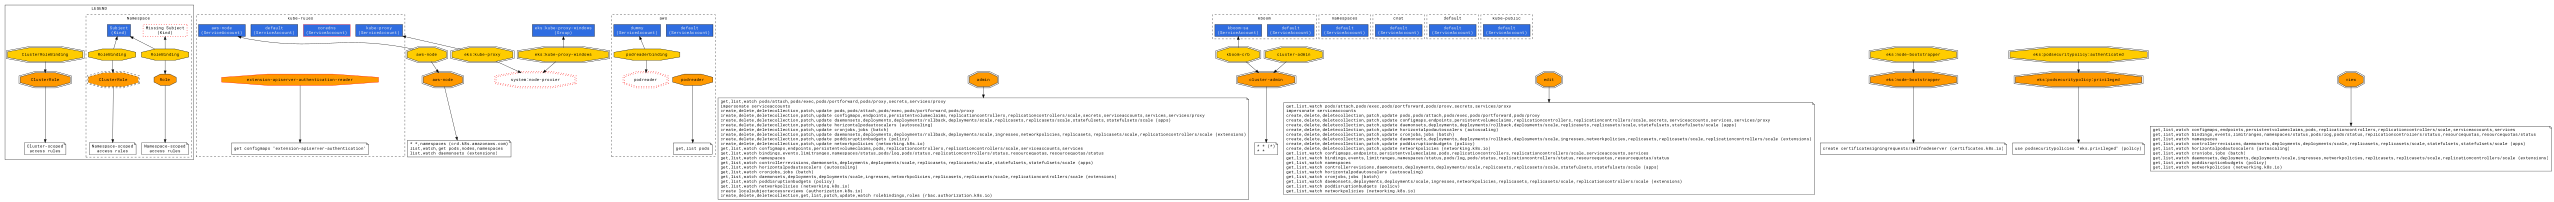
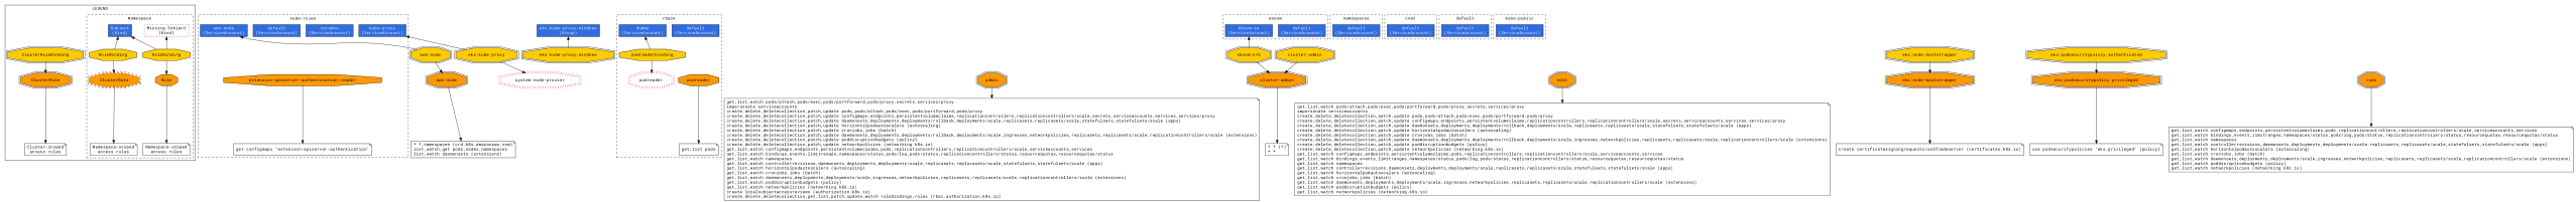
  digraph {
    fontname="Roboto Mono"
    newrank=true
    node [color=black fillcolor="#2f6de1" fontcolor="#030303" fontname="Roboto Mono" penwidth=1.0 shape=doubleoctagon style=filled]
    edge [fontname="Roboto Mono"]
    n1 [fillcolor="#ff9900" label=ClusterRole style="filled,dashed"]
    n2 [fillcolor="#ff9900" label=Role shape=octagon]
    n3 [fillcolor="#ff9900" label=ClusterRole]
-   n4 [color=red fillcolor="#ff9900" label="extension-apiserver-authentication-reader" shape=octagon]
+   n4 [fillcolor="#ff9900" label="extension-apiserver-authentication-reader" shape=octagon]
    n5 [color=red fillcolor="#ff9900" label=podreader penwidth=2.0 style=dotted]
    n6 [fillcolor="#ff9900" label=podreader shape=octagon]
    n7 [fillcolor="#ff9900" label=admin]
    n8 [fillcolor="#ff9900" label="aws-node"]
    n9 [fillcolor="#ff9900" label="cluster-admin"]
    n10 [fillcolor="#ff9900" label=edit]
    n11 [fillcolor="#ff9900" label="eks:node-bootstrapper"]
    n12 [fillcolor="#ff9900" label="eks:podsecuritypolicy:privileged"]
    n13 [color=red fillcolor="#ff9900" label="system:node-proxier" penwidth=2.0 style=dotted]
    n14 [fillcolor="#ff9900" label=view]
    n15 [color=red label="Missing Subject\n(Kind)" penwidth=2.0 shape=box style=dotted]
    n16 [fillcolor="#ffcc00" label=RoleBinding shape=octagon color=""]
    n17 [fontcolor="#f0f0f0" label="Subject\n(Kind)" shape=box]
    n18 [fillcolor="#ffcc00" label=RoleBinding shape=octagon color=""]
    n19 [label="Namespace-scoped\naccess rules" shape=note color="" fillcolor="" fontcolor="" penwidth="" style=""]
    n20 [label="Namespace-scoped\laccess rules" shape=note color="" fillcolor="" fontcolor="" penwidth="" style=""]
    n21 [label="Cluster-scoped\laccess rules" shape=note color="" fillcolor="" fontcolor="" penwidth="" style=""]
    n22 [fillcolor="#ffcc00" label=ClusterRoleBinding color=""]
    n23 [fontcolor="#f0f0f0" label="default\n(ServiceAccount)" shape=box]
    n24 [fontcolor="#f0f0f0" label="default\n(ServiceAccount)" shape=box]
    n25 [fontcolor="#f0f0f0" label="default\n(ServiceAccount)" shape=box]
    n26 [fontcolor="#f0f0f0" label="default\n(ServiceAccount)" shape=box]
    n27 [fontcolor="#f0f0f0" label="kboom-sa\n(ServiceAccount)" shape=box]
    n28 [fontcolor="#f0f0f0" label="default\n(ServiceAccount)" shape=box]
    n29 [fontcolor="#f0f0f0" label="aws-node\n(ServiceAccount)" shape=box]
-   n30 [color=red fontcolor="#f0f0f0" label="coredns\n(ServiceAccount)" shape=box]
+   n30 [fontcolor="#f0f0f0" label="coredns\n(ServiceAccount)" shape=box]
    n31 [fontcolor="#f0f0f0" label="default\n(ServiceAccount)" shape=box]
    n32 [fontcolor="#f0f0f0" label="kube-proxy\n(ServiceAccount)" shape=box]
    n33 [label="get configmaps \"extension-apiserver-authentication\"\l" shape=note color="" fillcolor="" fontcolor="" penwidth="" style=""]
    n34 [fontcolor="#f0f0f0" label="default\n(ServiceAccount)" shape=box]
    n35 [fontcolor="#f0f0f0" label="dummy\n(ServiceAccount)" shape=box]
    n36 [fillcolor="#ffcc00" label=podreaderbinding shape=octagon color=""]
    n37 [label="get,list pods\l" shape=note color="" fillcolor="" fontcolor="" penwidth="" style=""]
    n38 [label="get,list,watch pods/attach,pods/exec,pods/portforward,pods/proxy,secrets,services/proxy\limpersonate serviceaccounts\lcreate,delete,deletecollection,patch,update pods,pods/attach,pods/exec,pods/portforward,pods/proxy\lcreate,delete,deletecollection,patch,update configmaps,endpoints,persistentvolumeclaims,replicationcontrollers,replicationcontrollers/scale,secrets,serviceaccounts,services,services/proxy\lcreate,delete,deletecollection,patch,update daemonsets,deployments,deployments/rollback,deployments/scale,replicasets,replicasets/scale,statefulsets,statefulsets/scale (apps)\lcreate,delete,deletecollection,patch,update horizontalpodautoscalers (autoscaling)\lcreate,delete,deletecollection,patch,update cronjobs,jobs (batch)\lcreate,delete,deletecollection,patch,update daemonsets,deployments,deployments/rollback,deployments/scale,ingresses,networkpolicies,replicasets,replicasets/scale,replicationcontrollers/scale (extensions)\lcreate,delete,deletecollection,patch,update poddisruptionbudgets (policy)\lcreate,delete,deletecollection,patch,update networkpolicies (networking.k8s.io)\lget,list,watch configmaps,endpoints,persistentvolumeclaims,pods,replicationcontrollers,replicationcontrollers/scale,serviceaccounts,services\lget,list,watch bindings,events,limitranges,namespaces/status,pods/log,pods/status,replicationcontrollers/status,resourcequotas,resourcequotas/status\lget,list,watch namespaces\lget,list,watch controllerrevisions,daemonsets,deployments,deployments/scale,replicasets,replicasets/scale,statefulsets,statefulsets/scale (apps)\lget,list,watch horizontalpodautoscalers (autoscaling)\lget,list,watch cronjobs,jobs (batch)\lget,list,watch daemonsets,deployments,deployments/scale,ingresses,networkpolicies,replicasets,replicasets/scale,replicationcontrollers/scale (extensions)\lget,list,watch poddisruptionbudgets (policy)\lget,list,watch networkpolicies (networking.k8s.io)\lcreate localsubjectaccessreviews (authorization.k8s.io)\lcreate,delete,deletecollection,get,list,patch,update,watch rolebindings,roles (rbac.authorization.k8s.io)\l" shape=note color="" fillcolor="" fontcolor="" penwidth="" style=""]
    n39 [label="* *,namespaces (crd.k8s.amazonaws.com)\llist,watch,get pods,nodes,namespaces\llist,watch daemonsets (extensions)\l" shape=note color="" fillcolor="" fontcolor="" penwidth="" style=""]
    n40 [label="* * (*)\l* *\l" shape=note color="" fillcolor="" fontcolor="" penwidth="" style=""]
    n41 [label="get,list,watch pods/attach,pods/exec,pods/portforward,pods/proxy,secrets,services/proxy\limpersonate serviceaccounts\lcreate,delete,deletecollection,patch,update pods,pods/attach,pods/exec,pods/portforward,pods/proxy\lcreate,delete,deletecollection,patch,update configmaps,endpoints,persistentvolumeclaims,replicationcontrollers,replicationcontrollers/scale,secrets,serviceaccounts,services,services/proxy\lcreate,delete,deletecollection,patch,update daemonsets,deployments,deployments/rollback,deployments/scale,replicasets,replicasets/scale,statefulsets,statefulsets/scale (apps)\lcreate,delete,deletecollection,patch,update horizontalpodautoscalers (autoscaling)\lcreate,delete,deletecollection,patch,update cronjobs,jobs (batch)\lcreate,delete,deletecollection,patch,update daemonsets,deployments,deployments/rollback,deployments/scale,ingresses,networkpolicies,replicasets,replicasets/scale,replicationcontrollers/scale (extensions)\lcreate,delete,deletecollection,patch,update poddisruptionbudgets (policy)\lcreate,delete,deletecollection,patch,update networkpolicies (networking.k8s.io)\lget,list,watch configmaps,endpoints,persistentvolumeclaims,pods,replicationcontrollers,replicationcontrollers/scale,serviceaccounts,services\lget,list,watch bindings,events,limitranges,namespaces/status,pods/log,pods/status,replicationcontrollers/status,resourcequotas,resourcequotas/status\lget,list,watch namespaces\lget,list,watch controllerrevisions,daemonsets,deployments,deployments/scale,replicasets,replicasets/scale,statefulsets,statefulsets/scale (apps)\lget,list,watch horizontalpodautoscalers (autoscaling)\lget,list,watch cronjobs,jobs (batch)\lget,list,watch daemonsets,deployments,deployments/scale,ingresses,networkpolicies,replicasets,replicasets/scale,replicationcontrollers/scale (extensions)\lget,list,watch poddisruptionbudgets (policy)\lget,list,watch networkpolicies (networking.k8s.io)\l" shape=note color="" fillcolor="" fontcolor="" penwidth="" style=""]
    n42 [label="create certificatesigningrequests/selfnodeserver (certificates.k8s.io)\l" shape=note color="" fillcolor="" fontcolor="" penwidth="" style=""]
    n43 [label="use podsecuritypolicies \"eks.privileged\" (policy)\l" shape=note color="" fillcolor="" fontcolor="" penwidth="" style=""]
    n44 [label="get,list,watch configmaps,endpoints,persistentvolumeclaims,pods,replicationcontrollers,replicationcontrollers/scale,serviceaccounts,services\lget,list,watch bindings,events,limitranges,namespaces/status,pods/log,pods/status,replicationcontrollers/status,resourcequotas,resourcequotas/status\lget,list,watch namespaces\lget,list,watch controllerrevisions,daemonsets,deployments,deployments/scale,replicasets,replicasets/scale,statefulsets,statefulsets/scale (apps)\lget,list,watch horizontalpodautoscalers (autoscaling)\lget,list,watch cronjobs,jobs (batch)\lget,list,watch daemonsets,deployments,deployments/scale,ingresses,networkpolicies,replicasets,replicasets/scale,replicationcontrollers/scale (extensions)\lget,list,watch poddisruptionbudgets (policy)\lget,list,watch networkpolicies (networking.k8s.io)\l" shape=note color="" fillcolor="" fontcolor="" penwidth="" style=""]
    n45 [fillcolor="#ffcc00" label="kboom-crb" color=""]
    n46 [fillcolor="#ffcc00" label="aws-node" color=""]
    n47 [fillcolor="#ffcc00" label="eks:kube-proxy" color=""]
    n48 [fontcolor="#f0f0f0" label="eks:kube-proxy-windows\n(Group)" shape=box]
    n49 [fillcolor="#ffcc00" label="eks:kube-proxy-windows" color=""]
    n50 [fillcolor="#ffcc00" label="cluster-admin" color=""]
    n51 [fillcolor="#ffcc00" label="eks:node-bootstrapper" color=""]
    n52 [fillcolor="#ffcc00" label="eks:podsecuritypolicy:authenticated" color=""]
    subgraph sub_1 {
      rank=same
      n1
      n2
      n3
      n4
      n5
      n6
      n7
      n8
      n9
      n10
      n11
      n12
      n13
      n14
    }
    subgraph cluster_2 {
      ID=cluster_s0
      label=LEGEND
      n3
      n21
      n22
      subgraph cluster_3 {
        ID=cluster_s0
        label=Namespace
        style=dashed
        n1
        n2
        n15
        n16
        n17
        n18
        n19
        n20
      }
    }
    subgraph cluster_4 {
      ID=cluster_s5
      label=namespaces
      style=dashed
      n23
    }
    subgraph cluster_5 {
      ID=cluster_s6
      label=cnat
      style=dashed
      n24
    }
    subgraph cluster_6 {
      ID=cluster_s7
      label=default
      style=dashed
      n25
    }
    subgraph cluster_7 {
      ID=cluster_s2
      label=kboom
      style=dashed
      n26
      n27
    }
    subgraph cluster_8 {
      ID=cluster_s4
      label="kube-public"
      style=dashed
      n28
    }
    subgraph cluster_9 {
      ID=cluster_s3
      label="kube-rules"
      style=dashed
      n4
      n29
      n30
      n31
      n32
      n33
    }
    subgraph cluster_10 {
      ID=cluster_s1
-     label=aws
+     label=rback
      style=dashed
      n5
      n6
      n34
      n35
      n36
      n37
    }
    n1 -> n19
    n2 -> n20
    n3 -> n21
    n4 -> n33
    n6 -> n37
    n7 -> n38
    n8 -> n39
    n9 -> n40
    n10 -> n41
    n11 -> n42
    n12 -> n43
    n14 -> n44
    n15 -> n16 [dir=back]
    n16 -> n2
    n17 -> n16 [dir=back]
    n17 -> n18 [dir=back]
    n18 -> n1
    n22 -> n3
    n27 -> n45 [dir=back]
    n29 -> n46 [dir=back]
    n32 -> n47 [dir=back]
    n35 -> n36 [dir=back]
    n36 -> n5
    n45 -> n9
    n46 -> n8
    n47 -> n13
    n48 -> n49 [dir=back]
-   n49 -> n13
    n50 -> n9
    n51 -> n11
    n52 -> n12
  }
